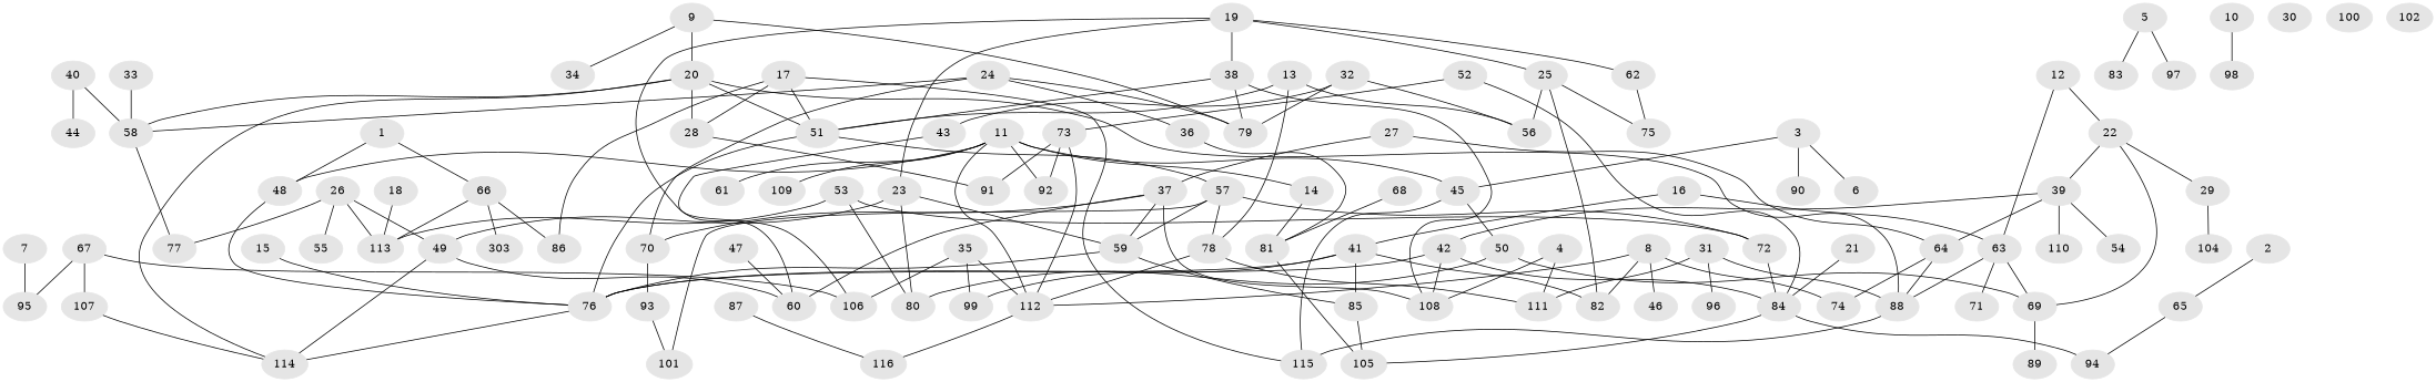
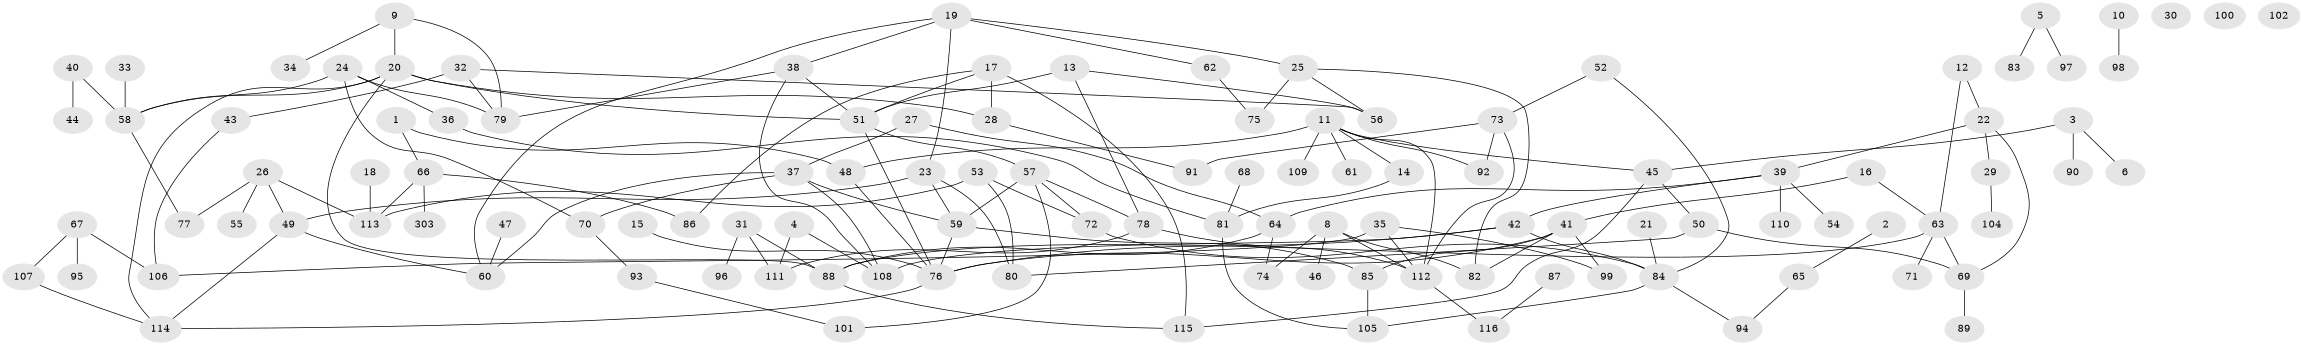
  graph {
    node [color=gray90 style=filled]
    1
    48
    66
    76
    86
    113
    n7 [label=303]
    2
    65
    94
    3
    6
    45
    90
    115
    50
    4
    108
    111
    5
    83
    97
-   7
    95
    8
    46
    74
    82
    112
    116
    9
    20
    34
    79
    51
    28
    58
    88
    114
    10
    98
    11
    14
    61
    92
    109
    81
    12
    22
    63
    29
    39
    69
    71
    13
    56
    78
    57
    105
    15
    16
    41
    99
    85
    17
    91
    18
    19
    23
    25
    38
    60
    62
    49
    59
    80
    75
    77
    21
    84
    104
    64
    42
    54
    110
    89
    24
    36
    70
    93
    26
    55
    27
    37
    30
    31
    96
    32
    43
    106
    33
    35
    40
    44
    47
    72
    101
    52
    73
    53
    67
    107
    68
    87
    100
    102
    1 -- 48
    1 -- 66
    48 -- 76
    66 -- 86
    66 -- 113
    66 -- n7
    76 -- 114
    2 -- 65
    65 -- 94
    3 -- 6
    3 -- 45
    3 -- 90
    45 -- 115
    45 -- 50
    50 -- 69
    50 -- 80
    4 -- 108
    4 -- 111
    5 -- 83
    5 -- 97
-   7 -- 95
    8 -- 46
    8 -- 74
    8 -- 82
    8 -- 112
    112 -- 116
    9 -- 20
    9 -- 34
    9 -- 79
    20 -- 51
    20 -- 28
    20 -- 58
    20 -- 88
    20 -- 114
    51 -- 76
    51 -- 57
    28 -- 91
    58 -- 77
    88 -- 115
    10 -- 98
    11 -- 48
    11 -- 45
    11 -- 112
    11 -- 14
    11 -- 61
    11 -- 92
    11 -- 109
    14 -- 81
    81 -- 105
    12 -- 22
    12 -- 63
    22 -- 29
    22 -- 39
    22 -- 69
    63 -- 88
    63 -- 69
    63 -- 71
    29 -- 104
    39 -- 64
    39 -- 42
    39 -- 54
    39 -- 110
    69 -- 89
    13 -- 51
    13 -- 56
    13 -- 78
    78 -- 111
    78 -- 112
    57 -- 78
    57 -- 59
    57 -- 72
    57 -- 101
    15 -- 76
    16 -- 63
    16 -- 41
    41 -- 76
    41 -- 82
    41 -- 99
    41 -- 85
    85 -- 105
    17 -- 86
    17 -- 115
    17 -- 51
    17 -- 28
    18 -- 113
    19 -- 23
    19 -- 25
    19 -- 38
    19 -- 60
    19 -- 62
    23 -- 49
    23 -- 59
    23 -- 80
    25 -- 82
    25 -- 56
    25 -- 75
    38 -- 108
    38 -- 79
    38 -- 51
    62 -- 75
    49 -- 114
    49 -- 60
    59 -- 76
    59 -- 85
    21 -- 84
    84 -- 94
    84 -- 105
    64 -- 74
    64 -- 88
    42 -- 76
    42 -- 108
    42 -- 84
    24 -- 79
    24 -- 58
    24 -- 36
    24 -- 70
    36 -- 81
    70 -- 93
    93 -- 101
    26 -- 113
    26 -- 49
    26 -- 77
    26 -- 55
    27 -- 64
    27 -- 37
    37 -- 108
    37 -- 60
    37 -- 59
    37 -- 70
    31 -- 111
    31 -- 88
    31 -- 96
    32 -- 79
    32 -- 56
    32 -- 43
    43 -- 106
    33 -- 58
    35 -- 112
    35 -- 99
    35 -- 106
    40 -- 58
    40 -- 44
    47 -- 60
    72 -- 84
    52 -- 84
    52 -- 73
    73 -- 112
    73 -- 92
    73 -- 91
    53 -- 113
    53 -- 80
    53 -- 72
    67 -- 95
    67 -- 106
    67 -- 107
    107 -- 114
    68 -- 81
    87 -- 116
  }
